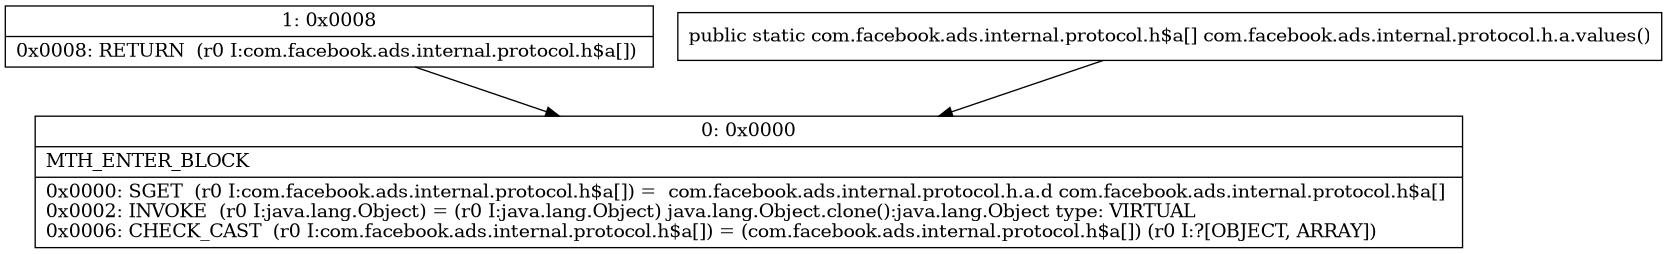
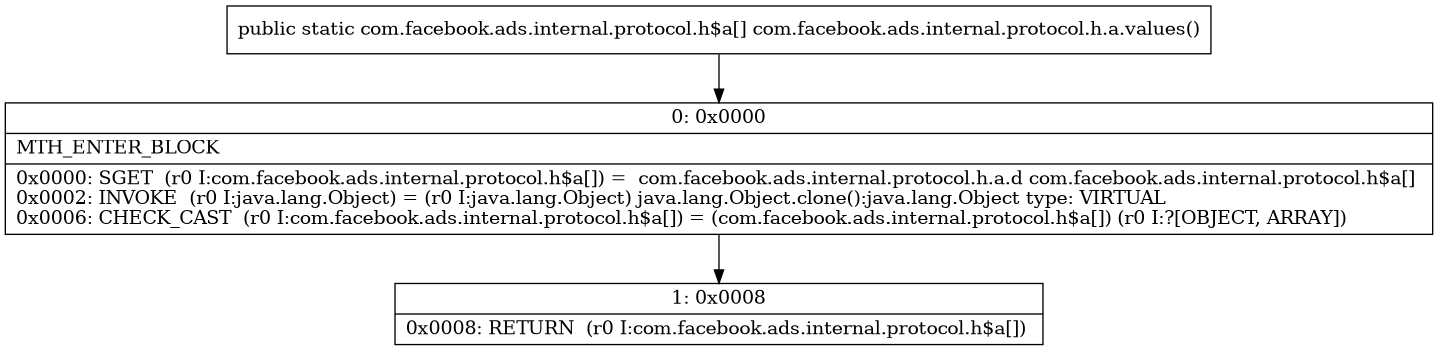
  digraph {
    node [shape=record]
    n1 [label="{0\:\ 0x0000|MTH_ENTER_BLOCK\l|0x0000: SGET  (r0 I:com.facebook.ads.internal.protocol.h$a[]) =  com.facebook.ads.internal.protocol.h.a.d com.facebook.ads.internal.protocol.h$a[] \l0x0002: INVOKE  (r0 I:java.lang.Object) = (r0 I:java.lang.Object) java.lang.Object.clone():java.lang.Object type: VIRTUAL \l0x0006: CHECK_CAST  (r0 I:com.facebook.ads.internal.protocol.h$a[]) = (com.facebook.ads.internal.protocol.h$a[]) (r0 I:?[OBJECT, ARRAY]) \l}"]
    n2 [label="{1\:\ 0x0008|0x0008: RETURN  (r0 I:com.facebook.ads.internal.protocol.h$a[]) \l}"]
    n3 [label="{public static com.facebook.ads.internal.protocol.h$a[] com.facebook.ads.internal.protocol.h.a.values() }"]
-   n2 -> n1
+   n1 -> n2
    n3 -> n1
  }
